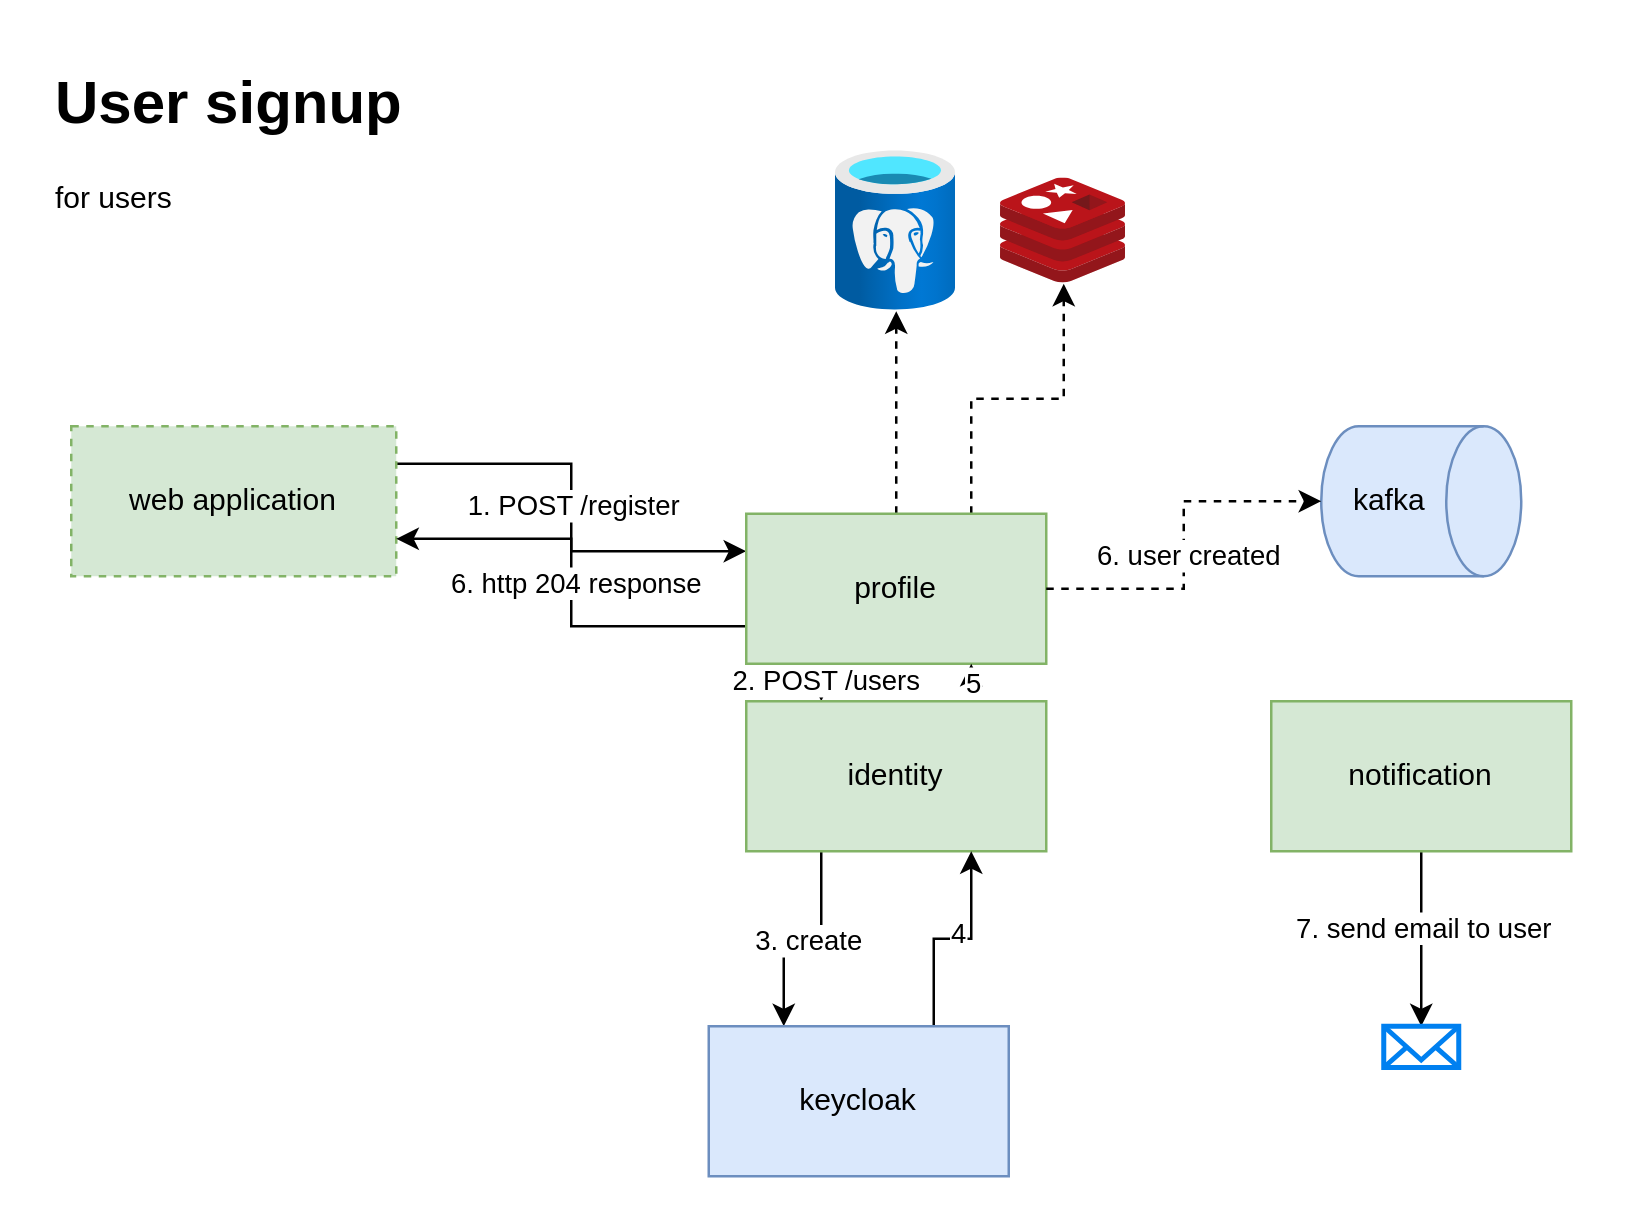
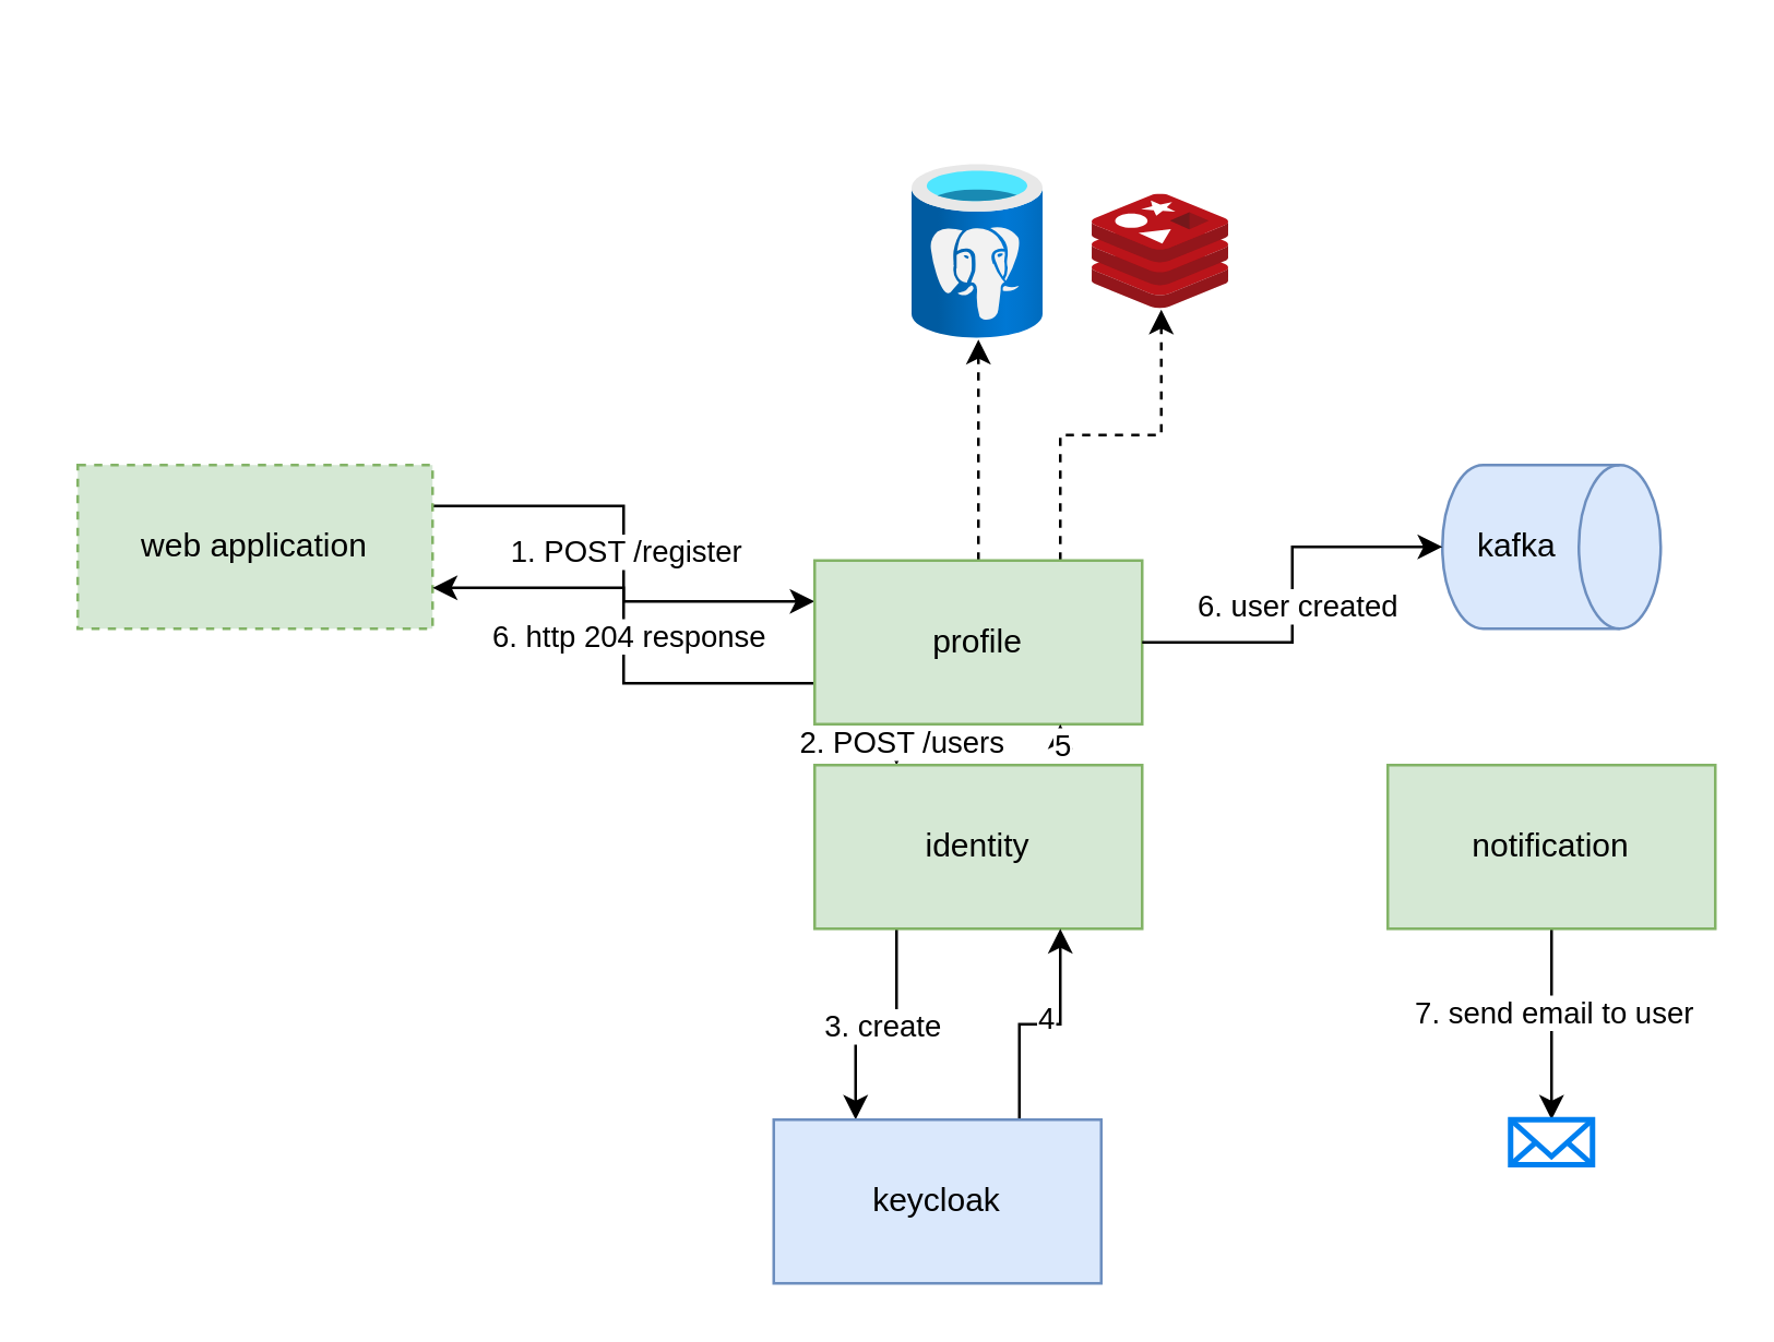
  <mxCell id="0" />
  <mxCell id="1" parent="0" />
  <mxCell id="2" style="edgeStyle=orthogonalEdgeStyle;rounded=0;orthogonalLoop=1;jettySize=auto;html=1;exitX=1;exitY=0.25;exitDx=0;exitDy=0;entryX=0;entryY=0.25;entryDx=0;entryDy=0;" parent="1" source="4" target="11" edge="1"><mxGeometry relative="1" as="geometry" /></mxCell>
  <mxCell id="3" value="1. POST /register" style="edgeLabel;html=1;align=center;verticalAlign=middle;resizable=0;points=[];" parent="2" vertex="1" connectable="0"><mxGeometry x="-0.014" relative="1" as="geometry"><mxPoint as="offset" /></mxGeometry></mxCell>
  <mxCell id="4" value="web application" style="rounded=0;whiteSpace=wrap;html=1;fillColor=#d5e8d4;strokeColor=#82b366;dashed=1;" parent="1" vertex="1"><mxGeometry x="28" y="170" width="130" height="60" as="geometry" /></mxCell>
  <mxCell id="5" style="edgeStyle=orthogonalEdgeStyle;rounded=0;orthogonalLoop=1;jettySize=auto;html=1;exitX=0.25;exitY=1;exitDx=0;exitDy=0;entryX=0.25;entryY=0;entryDx=0;entryDy=0;" parent="1" source="11" target="16" edge="1"><mxGeometry relative="1" as="geometry" /></mxCell>
  <mxCell id="6" value="2. POST /users" style="edgeLabel;html=1;align=center;verticalAlign=middle;resizable=0;points=[];" parent="5" vertex="1" connectable="0"><mxGeometry x="-0.16" y="1" relative="1" as="geometry"><mxPoint as="offset" /></mxGeometry></mxCell>
  <mxCell id="7" style="edgeStyle=orthogonalEdgeStyle;rounded=0;orthogonalLoop=1;jettySize=auto;html=1;exitX=0;exitY=0.75;exitDx=0;exitDy=0;entryX=1;entryY=0.75;entryDx=0;entryDy=0;" parent="1" source="11" target="4" edge="1"><mxGeometry relative="1" as="geometry" /></mxCell>
  <mxCell id="8" value="6. http 204 response" style="edgeLabel;html=1;align=center;verticalAlign=middle;resizable=0;points=[];" parent="7" vertex="1" connectable="0"><mxGeometry y="-1" relative="1" as="geometry"><mxPoint as="offset" /></mxGeometry></mxCell>
  <mxCell id="9" style="edgeStyle=orthogonalEdgeStyle;rounded=0;orthogonalLoop=1;jettySize=auto;html=1;exitX=0.5;exitY=0;exitDx=0;exitDy=0;dashed=1;" parent="1" source="11" target="27" edge="1"><mxGeometry relative="1" as="geometry" /></mxCell>
  <mxCell id="10" style="edgeStyle=orthogonalEdgeStyle;rounded=0;orthogonalLoop=1;jettySize=auto;html=1;exitX=0.75;exitY=0;exitDx=0;exitDy=0;dashed=1;" parent="1" source="11" target="29" edge="1"><mxGeometry relative="1" as="geometry" /></mxCell>
  <mxCell id="11" value="profile" style="rounded=0;whiteSpace=wrap;html=1;fillColor=#d5e8d4;strokeColor=#82b366;" parent="1" vertex="1"><mxGeometry x="298" y="205" width="120" height="60" as="geometry" /></mxCell>
  <mxCell id="12" style="edgeStyle=orthogonalEdgeStyle;rounded=0;orthogonalLoop=1;jettySize=auto;html=1;exitX=0.25;exitY=1;exitDx=0;exitDy=0;entryX=0.25;entryY=0;entryDx=0;entryDy=0;" parent="1" source="16" target="19" edge="1"><mxGeometry relative="1" as="geometry" /></mxCell>
  <mxCell id="13" value="3. create" style="edgeLabel;html=1;align=center;verticalAlign=middle;resizable=0;points=[];" parent="12" vertex="1" connectable="0"><mxGeometry x="-0.029" relative="1" as="geometry"><mxPoint as="offset" /></mxGeometry></mxCell>
  <mxCell id="14" style="edgeStyle=orthogonalEdgeStyle;rounded=0;orthogonalLoop=1;jettySize=auto;html=1;exitX=0.75;exitY=0;exitDx=0;exitDy=0;entryX=0.75;entryY=1;entryDx=0;entryDy=0;" parent="1" source="16" target="11" edge="1"><mxGeometry relative="1" as="geometry" /></mxCell>
  <mxCell id="15" value="5" style="edgeLabel;html=1;align=center;verticalAlign=middle;resizable=0;points=[];" parent="14" vertex="1" connectable="0"><mxGeometry x="0.04" relative="1" as="geometry"><mxPoint as="offset" /></mxGeometry></mxCell>
  <mxCell id="16" value="identity" style="rounded=0;whiteSpace=wrap;html=1;fillColor=#d5e8d4;strokeColor=#82b366;" parent="1" vertex="1"><mxGeometry x="298" y="280" width="120" height="60" as="geometry" /></mxCell>
  <mxCell id="17" style="edgeStyle=orthogonalEdgeStyle;rounded=0;orthogonalLoop=1;jettySize=auto;html=1;exitX=0.75;exitY=0;exitDx=0;exitDy=0;entryX=0.75;entryY=1;entryDx=0;entryDy=0;" parent="1" source="19" target="16" edge="1"><mxGeometry relative="1" as="geometry" /></mxCell>
  <mxCell id="18" value="4" style="edgeLabel;html=1;align=center;verticalAlign=middle;resizable=0;points=[];" parent="17" vertex="1" connectable="0"><mxGeometry x="0.029" y="3" relative="1" as="geometry"><mxPoint as="offset" /></mxGeometry></mxCell>
  <mxCell id="19" value="keycloak" style="rounded=0;whiteSpace=wrap;html=1;fillColor=#dae8fc;strokeColor=#6c8ebf;" parent="1" vertex="1"><mxGeometry x="283" y="410" width="120" height="60" as="geometry" /></mxCell>
  <mxCell id="20" value="kafka" style="shape=cylinder3;whiteSpace=wrap;html=1;boundedLbl=1;backgroundOutline=1;size=15;direction=south;fillColor=#dae8fc;strokeColor=#6c8ebf;" parent="1" vertex="1"><mxGeometry x="528" y="170" width="80" height="60" as="geometry" /></mxCell>
- <mxCell id="21" style="edgeStyle=orthogonalEdgeStyle;rounded=0;orthogonalLoop=1;jettySize=auto;html=1;exitX=1;exitY=0.5;exitDx=0;exitDy=0;entryX=0.5;entryY=1;entryDx=0;entryDy=0;entryPerimeter=0;dashed=1;" parent="1" source="11" target="20" edge="1"><mxGeometry relative="1" as="geometry" /></mxCell>
+ <mxCell id="21" style="edgeStyle=orthogonalEdgeStyle;rounded=0;orthogonalLoop=1;jettySize=auto;html=1;exitX=1;exitY=0.5;exitDx=0;exitDy=0;entryX=0.5;entryY=1;entryDx=0;entryDy=0;entryPerimeter=0;dashed=0;" parent="1" source="11" target="20" edge="1"><mxGeometry relative="1" as="geometry" /></mxCell>
  <mxCell id="22" value="6. user created" style="edgeLabel;html=1;align=center;verticalAlign=middle;resizable=0;points=[];" parent="21" vertex="1" connectable="0"><mxGeometry x="-0.05" y="-1" relative="1" as="geometry"><mxPoint as="offset" /></mxGeometry></mxCell>
  <mxCell id="23" style="edgeStyle=orthogonalEdgeStyle;rounded=0;orthogonalLoop=1;jettySize=auto;html=1;" parent="1" source="25" target="26" edge="1"><mxGeometry relative="1" as="geometry" /></mxCell>
  <mxCell id="24" value="7. send email to user" style="edgeLabel;html=1;align=center;verticalAlign=middle;resizable=0;points=[];" parent="23" vertex="1" connectable="0"><mxGeometry x="-0.143" relative="1" as="geometry"><mxPoint as="offset" /></mxGeometry></mxCell>
  <mxCell id="25" value="notification" style="rounded=0;whiteSpace=wrap;html=1;fillColor=#d5e8d4;strokeColor=#82b366;" parent="1" vertex="1"><mxGeometry x="508" y="280" width="120" height="60" as="geometry" /></mxCell>
  <mxCell id="26" value="" style="html=1;verticalLabelPosition=bottom;align=center;labelBackgroundColor=#ffffff;verticalAlign=top;strokeWidth=2;strokeColor=#0080F0;shadow=0;dashed=0;shape=mxgraph.ios7.icons.mail;" parent="1" vertex="1"><mxGeometry x="553" y="410" width="30" height="16.5" as="geometry" /></mxCell>
  <mxCell id="27" value="" style="image;aspect=fixed;html=1;points=[];align=center;fontSize=12;image=img/lib/azure2/databases/Azure_Database_PostgreSQL_Server.svg;" parent="1" vertex="1"><mxGeometry x="334" y="60" width="48" height="64" as="geometry" /></mxCell>
- <mxCell id="28" value="&lt;h1 style=&quot;margin-top: 0px;&quot;&gt;User signup&lt;br&gt;&lt;/h1&gt;&lt;p&gt;for users&lt;br&gt;&lt;/p&gt;" style="text;html=1;whiteSpace=wrap;overflow=hidden;rounded=0;" parent="1" vertex="1"><mxGeometry x="20" y="20" width="180" height="70" as="geometry" /></mxCell>
  <mxCell id="29" value="" style="image;sketch=0;aspect=fixed;html=1;points=[];align=center;fontSize=12;image=img/lib/mscae/Cache_Redis_Product.svg;" parent="1" vertex="1"><mxGeometry x="400" y="71" width="50" height="42" as="geometry" /></mxCell>
